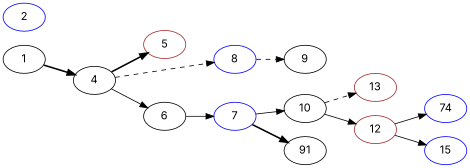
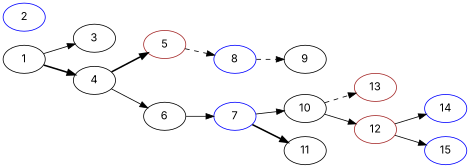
  digraph {
    fontname=Inter
    rankdir=LR
    node [alpha=0.03 color=black fontname=Inter]
    edge [fontname=Inter style=solid]
    1 [expect_size=6646784]
+   3 [alpha=0.20 expect_size=49157120]
    4 [alpha=0.01 expect_size=41275392]
    5 [alpha=0.10 color=brown expect_size=18134016]
    6 [alpha=0.16 expect_size=38026240]
    8 [alpha=0.02 color=blue expect_size=38784000]
    7 [alpha=0.18 color=blue expect_size=8353792]
    2 [alpha=0.13 color=blue expect_size=21298176]
    9 [expect_size=14515200]
    10 [alpha=0.10 expect_size=34654208]
-   11 [alpha=0.00 expect_size=47844352 label=91]
+   11 [alpha=0.00 expect_size=47844352]
    13 [alpha=0.17 color=brown expect_size=38556672]
    12 [alpha=0.00 color=brown expect_size=8000512]
-   14 [alpha=0.01 color=blue expect_size=38418432 label=74]
+   14 [alpha=0.01 color=blue expect_size=38418432]
    15 [alpha=0.04 color=blue expect_size=40065024]
+   1 -> 3
    1 -> 4 [style=bold]
    4 -> 5 [style=bold]
    4 -> 6
-   4 -> 8 [style=dashed]
+   5 -> 8 [style=dashed]
    6 -> 7
    8 -> 9 [style=dashed]
    7 -> 10
    7 -> 11 [style=bold]
    10 -> 13 [style=dashed]
    10 -> 12
    12 -> 14
    12 -> 15
  }
